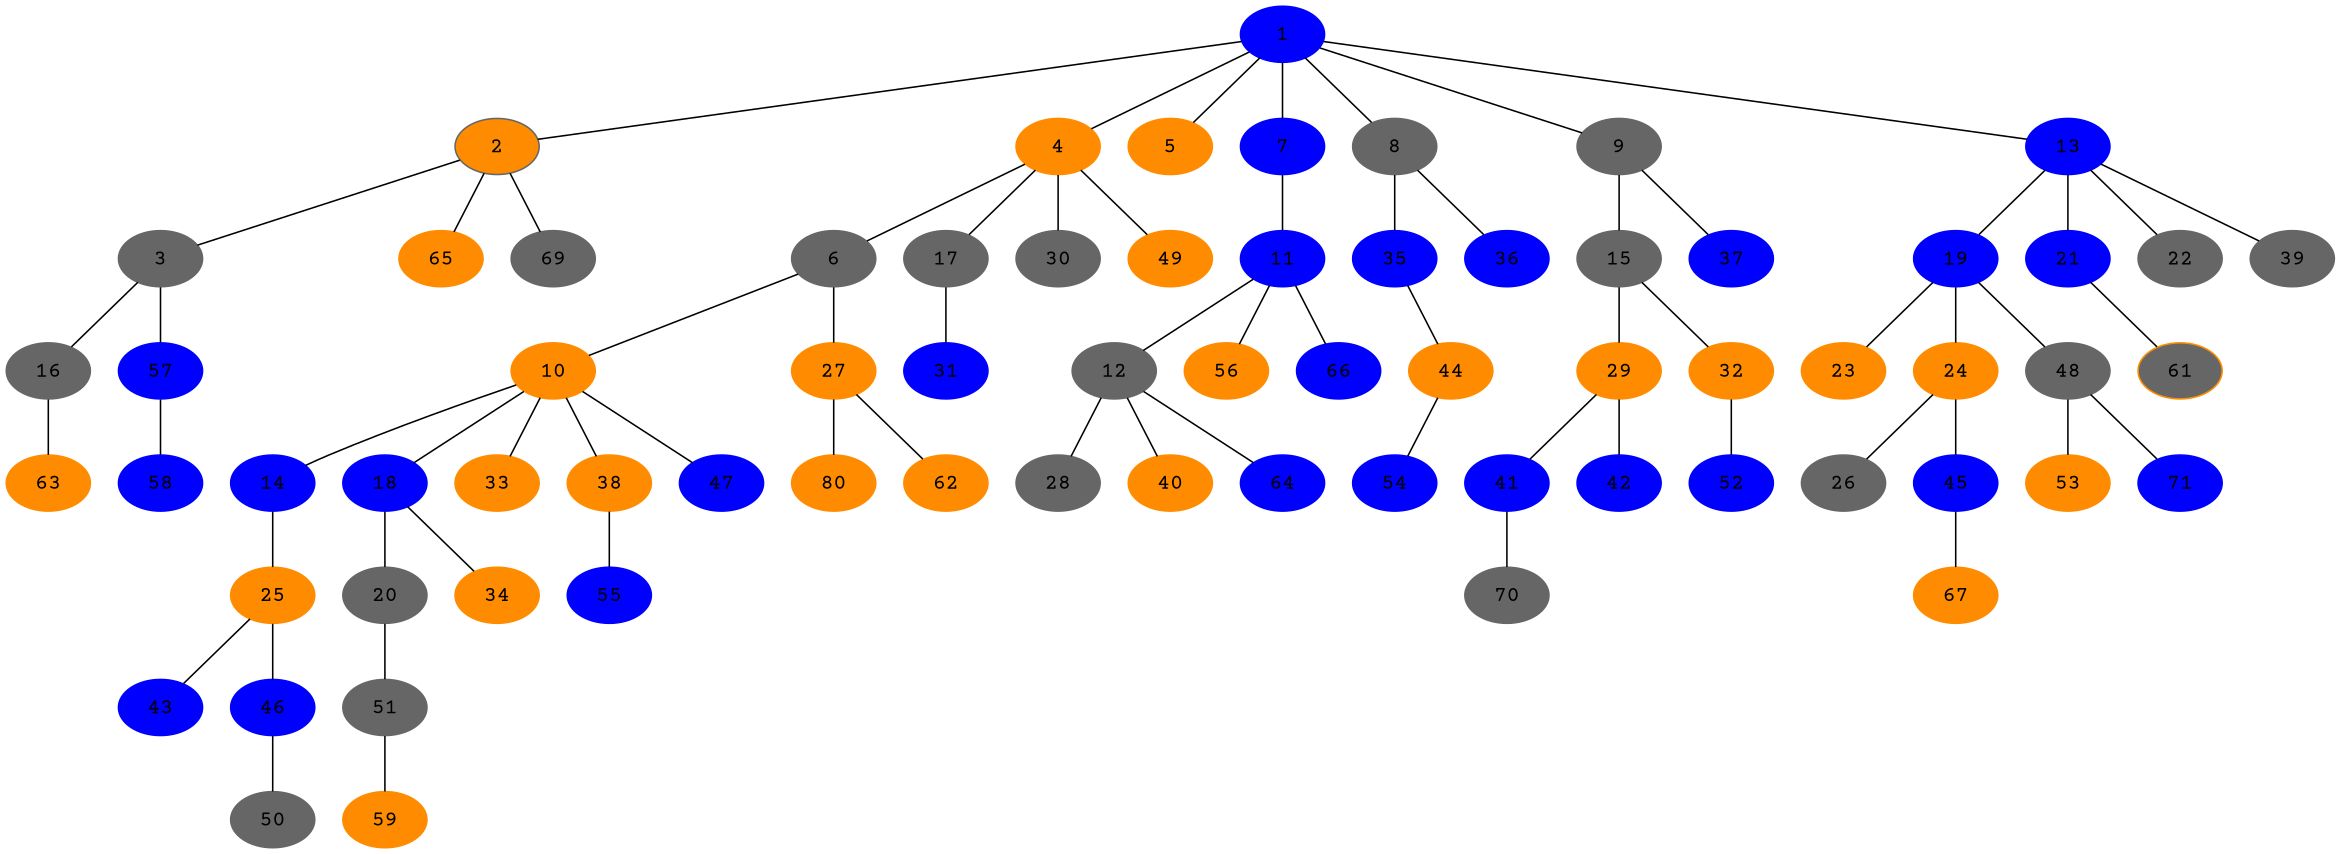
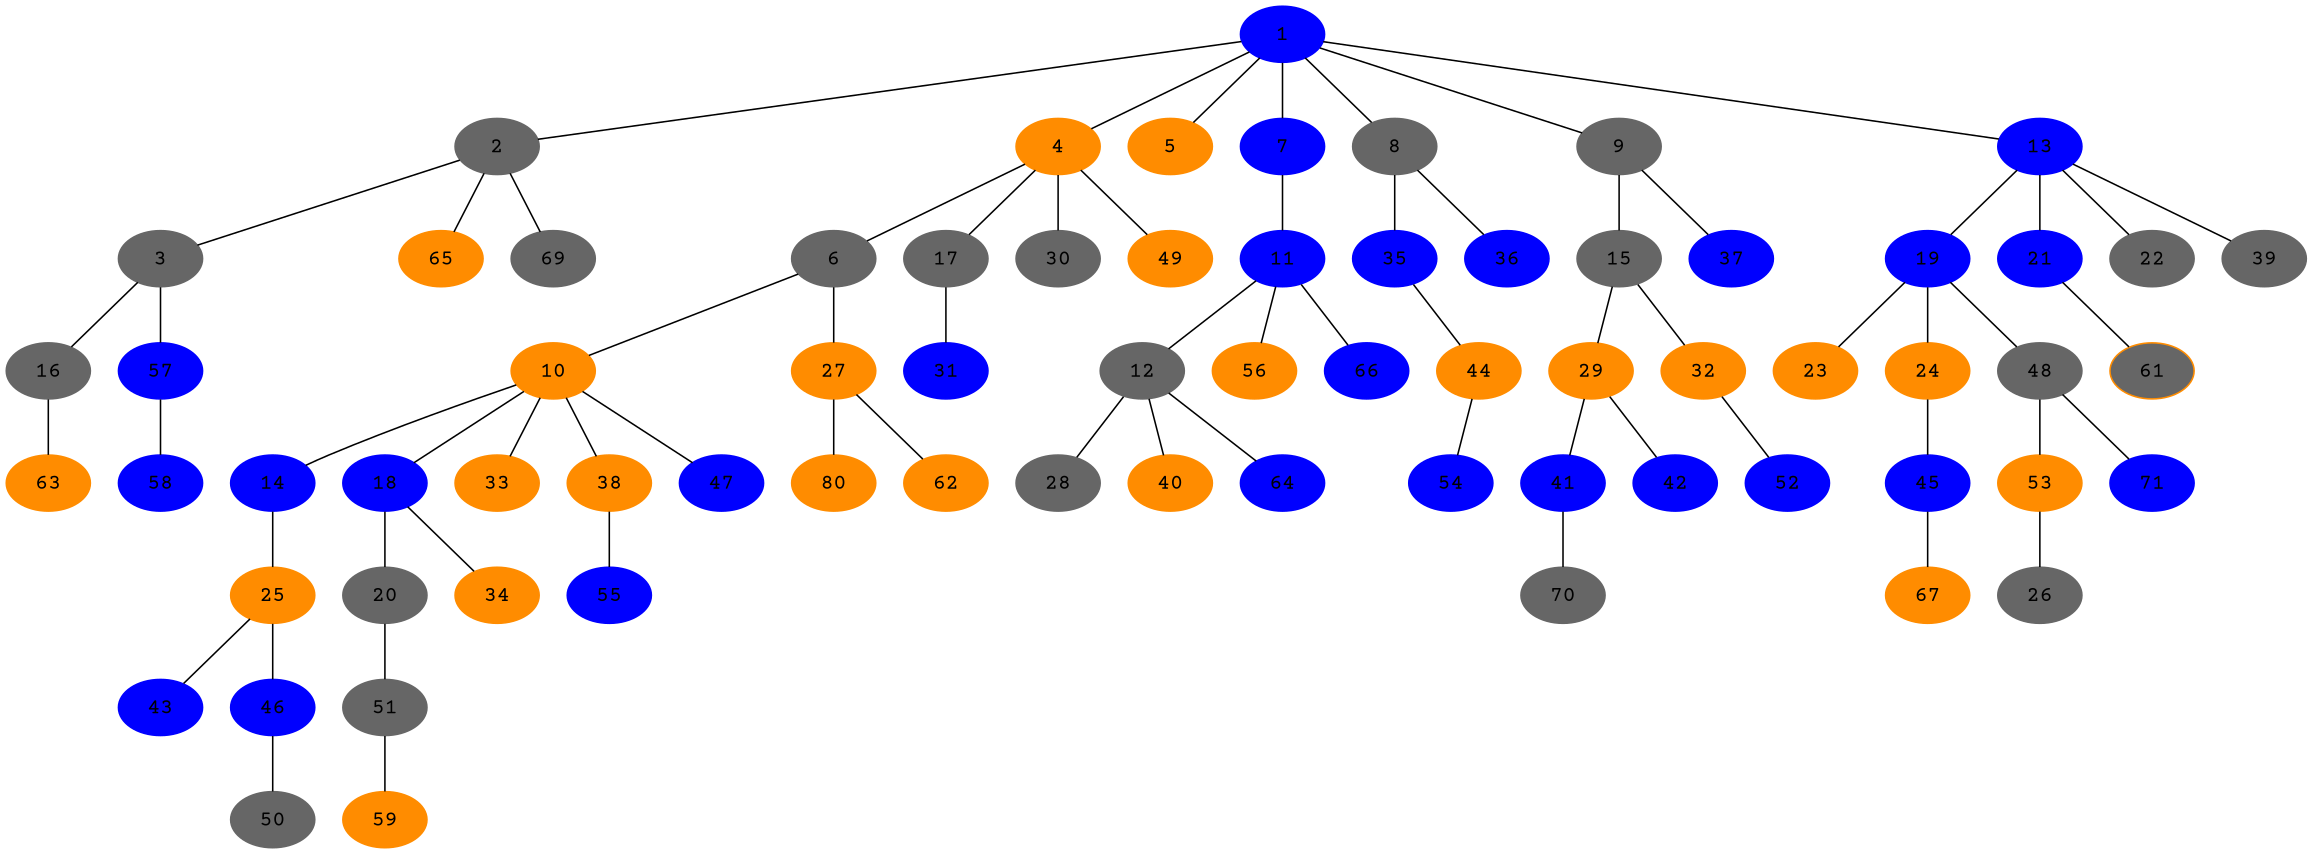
  graph {
    fontname="Courier Prime"
    node [color=blue fontname="Courier Prime" style=filled]
    edge [fontname="Courier Prime"]
-   2 [color=gray40 fillcolor=darkorange]
+   2 [color=gray40]
    1
    4 [color=darkorange]
    5 [color=darkorange]
    7
    8 [color=gray40]
    9 [color=gray40]
    13
    3 [color=gray40]
    65 [color=darkorange]
    69 [color=gray40]
    6 [color=gray40]
    17 [color=gray40]
    30 [color=gray40]
    49 [color=darkorange]
    11
    35
    36
    15 [color=gray40]
    37
    19
    21
    22 [color=gray40]
    39 [color=gray40]
    16 [color=gray40]
    57
    63 [color=darkorange]
    58
    10 [color=darkorange]
    27 [color=darkorange]
    31
    14
    18
    33 [color=darkorange]
    38 [color=darkorange]
    47
    n37 [color=darkorange label=80]
    62 [color=darkorange]
    12 [color=gray40]
    56 [color=darkorange]
    66
    44 [color=darkorange]
    29 [color=darkorange]
    32 [color=darkorange]
    25 [color=darkorange]
    20 [color=gray40]
    34 [color=darkorange]
    55
    28 [color=gray40]
    40 [color=darkorange]
    64
    23 [color=darkorange]
    24 [color=darkorange]
    48 [color=gray40]
    61 [color=darkorange fillcolor=gray40]
    43
    46
    41
    42
    52
    51 [color=gray40]
    26 [color=gray40]
    45
    53 [color=darkorange]
    71
    59 [color=darkorange]
    67 [color=darkorange]
    50 [color=gray40]
    70 [color=gray40]
    54
    2 -- 3
    2 -- 65
    2 -- 69
    1 -- 2
    1 -- 4
    1 -- 5
    1 -- 7
    1 -- 8
    1 -- 9
    1 -- 13
    4 -- 6
    4 -- 17
    4 -- 30
    4 -- 49
    7 -- 11
    8 -- 35
    8 -- 36
    9 -- 15
    9 -- 37
    13 -- 19
    13 -- 21
    13 -- 22
    13 -- 39
    3 -- 16
    3 -- 57
    6 -- 10
    6 -- 27
    17 -- 31
    11 -- 12
    11 -- 56
    11 -- 66
    35 -- 44
    15 -- 29
    15 -- 32
    19 -- 23
    19 -- 24
    19 -- 48
    21 -- 61
    16 -- 63
    57 -- 58
    10 -- 14
    10 -- 18
    10 -- 33
    10 -- 38
    10 -- 47
    27 -- n37
    27 -- 62
    14 -- 25
    18 -- 20
    18 -- 34
    38 -- 55
    12 -- 28
    12 -- 40
    12 -- 64
    44 -- 54
    29 -- 41
    29 -- 42
    32 -- 52
    25 -- 43
    25 -- 46
    20 -- 51
-   24 -- 26
+   53 -- 26
    24 -- 45
    48 -- 53
    48 -- 71
    46 -- 50
    41 -- 70
    51 -- 59
    45 -- 67
  }
